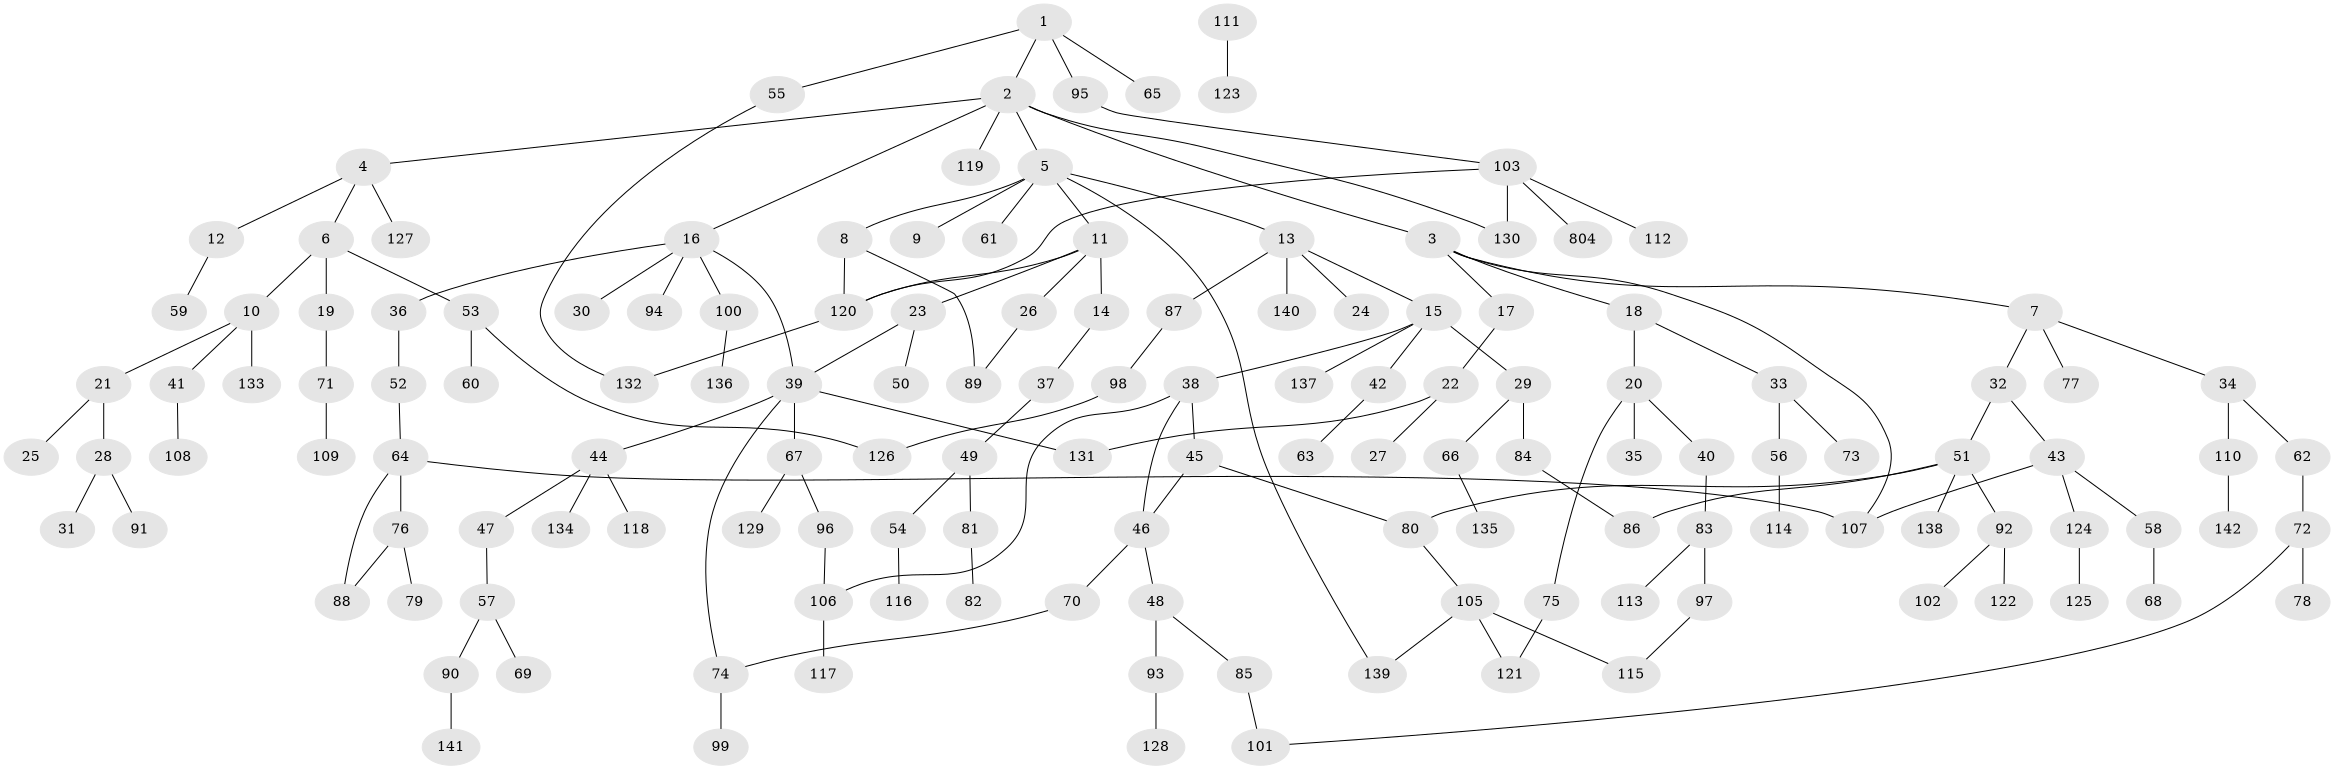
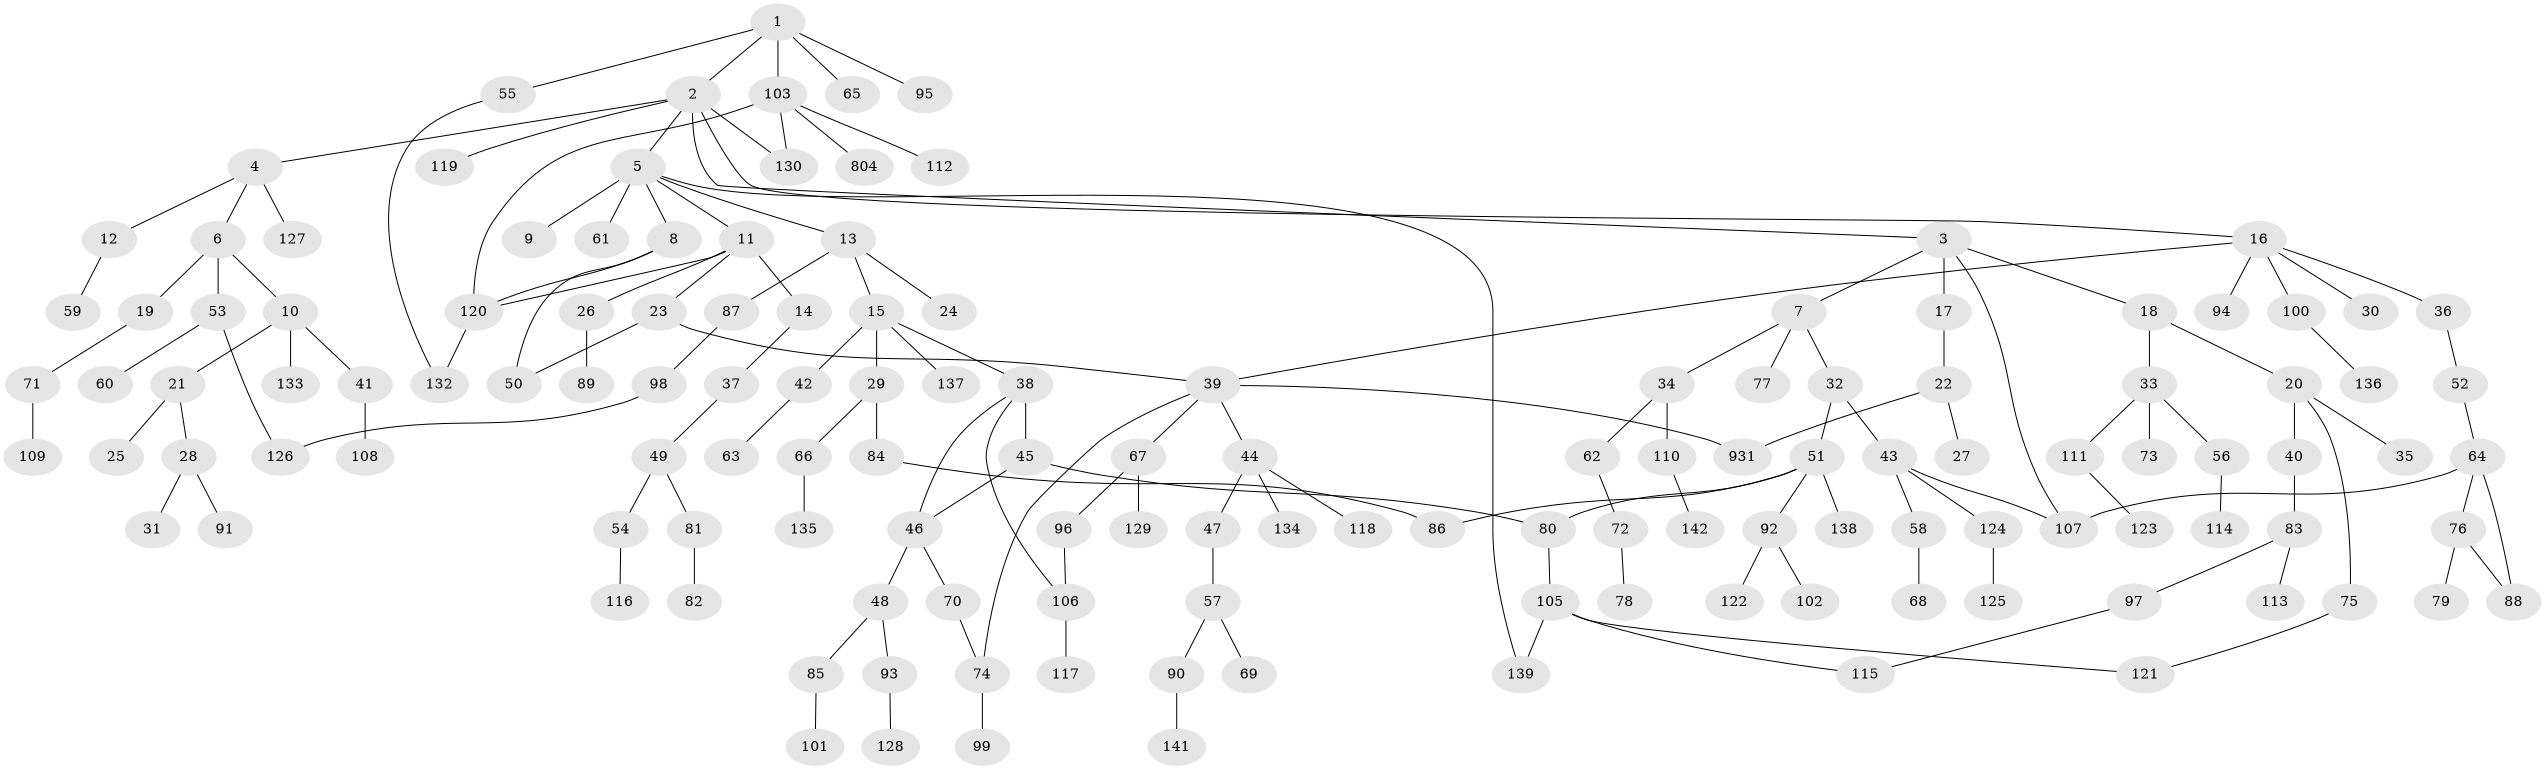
  graph {
    node [color=gray90 style=filled]
    1
    2
    55
    65
    95
    103
    3
    4
    5
    16
    119
    130
    132
    120
    n15 [label=804]
    112
    7
    17
    18
    107
    6
    12
    127
    8
    9
    11
    13
    61
    139
    30
    36
    39
    94
    100
    32
    34
    77
    22
    20
    33
    10
    19
    53
    59
    50
    14
    23
    26
    15
    24
    87
-   140
    21
    41
    133
    71
    60
    126
    43
    51
    62
    110
    25
    28
    108
    37
    89
    29
    38
    42
    137
    98
    49
    66
    84
    45
    46
    106
    63
    52
-   131
+   131 [label=931]
    44
    67
    74
    136
    27
    35
    40
    75
    56
    73
    111
    109
    83
    121
    31
    91
    135
    86
    58
    124
    80
    92
    138
    114
    123
    72
    142
    64
    54
    81
    48
    70
    117
    47
    118
    134
    96
    129
    99
    97
    113
    68
    125
    57
    105
    85
    93
    69
    90
    101
    128
    116
    82
    102
    122
    76
    88
    141
    78
    79
    115
    1 -- 2
    1 -- 55
    1 -- 65
    1 -- 95
-   95 -- 103
+   1 -- 103
    2 -- 3
    2 -- 4
    2 -- 5
    2 -- 16
    2 -- 119
    2 -- 130
    55 -- 132
    103 -- 130
    103 -- 120
    103 -- n15
    103 -- 112
    3 -- 7
    3 -- 17
    3 -- 18
    3 -- 107
    4 -- 6
    4 -- 12
    4 -- 127
    5 -- 8
    5 -- 9
    5 -- 11
    5 -- 13
    5 -- 61
    5 -- 139
    16 -- 30
    16 -- 36
    16 -- 39
    16 -- 94
    16 -- 100
    120 -- 132
    7 -- 32
    7 -- 34
    7 -- 77
    17 -- 22
    18 -- 20
    18 -- 33
    6 -- 10
    6 -- 19
    6 -- 53
    12 -- 59
    8 -- 120
-   8 -- 89
+   8 -- 50
    11 -- 120
    11 -- 14
    11 -- 23
    11 -- 26
    13 -- 15
    13 -- 24
    13 -- 87
-   13 -- 140
    36 -- 52
    39 -- 131
    39 -- 44
    39 -- 67
    39 -- 74
    100 -- 136
    32 -- 43
    32 -- 51
    34 -- 62
    34 -- 110
    22 -- 131
    22 -- 27
    20 -- 35
    20 -- 40
    20 -- 75
    33 -- 56
    33 -- 73
+   33 -- 111
    10 -- 21
    10 -- 41
    10 -- 133
    19 -- 71
    53 -- 60
    53 -- 126
    14 -- 37
    23 -- 39
    23 -- 50
    26 -- 89
    15 -- 29
    15 -- 38
    15 -- 42
    15 -- 137
    87 -- 98
    21 -- 25
    21 -- 28
    41 -- 108
    71 -- 109
    43 -- 107
    43 -- 58
    43 -- 124
    51 -- 86
    51 -- 80
    51 -- 92
    51 -- 138
    62 -- 72
    110 -- 142
    28 -- 31
    28 -- 91
    37 -- 49
    29 -- 66
    29 -- 84
    38 -- 45
    38 -- 46
    38 -- 106
    42 -- 63
    98 -- 126
    49 -- 54
    49 -- 81
    66 -- 135
    84 -- 86
    45 -- 46
    45 -- 80
    46 -- 48
    46 -- 70
    106 -- 117
    52 -- 64
    44 -- 47
    44 -- 118
    44 -- 134
    67 -- 96
    67 -- 129
    74 -- 99
    40 -- 83
    75 -- 121
    56 -- 114
    111 -- 123
    83 -- 97
    83 -- 113
    58 -- 68
    124 -- 125
    80 -- 105
    92 -- 102
    92 -- 122
-   72 -- 101
    72 -- 78
    64 -- 107
    64 -- 76
    64 -- 88
    54 -- 116
    81 -- 82
    48 -- 85
    48 -- 93
    70 -- 74
    47 -- 57
    96 -- 106
    97 -- 115
    57 -- 69
    57 -- 90
    105 -- 139
    105 -- 121
    105 -- 115
    85 -- 101
    93 -- 128
    90 -- 141
    76 -- 88
    76 -- 79
  }
